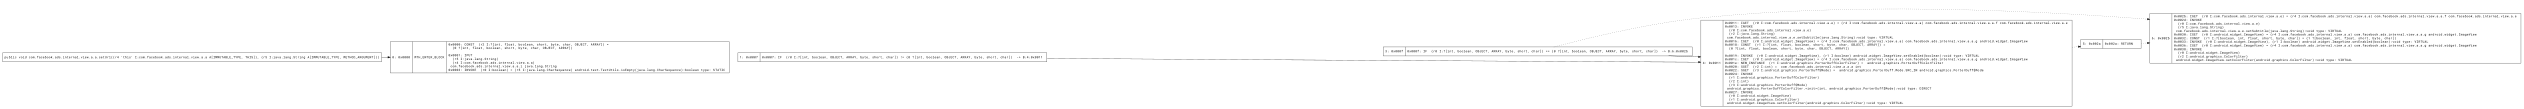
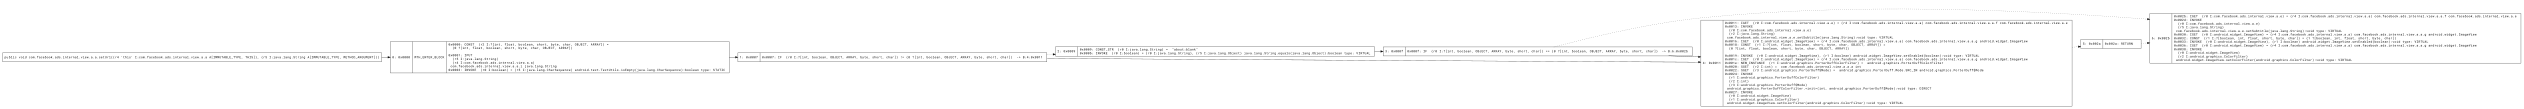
  digraph {
    fontname="Roboto Mono"
    rankdir=LR
    node [fontname="Roboto Mono" shape=record]
    edge [fontname="Roboto Mono" style=solid]
    n1 [label="{0\:\ 0x0000|MTH_ENTER_BLOCK\l|0x0000: CONST  (r2 I:?[int, float, boolean, short, byte, char, OBJECT, ARRAY]) = \l  (0 ?[int, float, boolean, short, byte, char, OBJECT, ARRAY])\l \l0x0001: IPUT  \l  (r5 I:java.lang.String)\l  (r4 I:com.facebook.ads.internal.view.a.a)\l com.facebook.ads.internal.view.a.a.i java.lang.String \l0x0003: INVOKE  (r0 I:boolean) = (r5 I:java.lang.CharSequence) android.text.TextUtils.isEmpty(java.lang.CharSequence):boolean type: STATIC \l}"]
    n2 [label="{1\:\ 0x0007|0x0007: IF  (r0 I:?[int, boolean, OBJECT, ARRAY, byte, short, char]) != (0 ?[int, boolean, OBJECT, ARRAY, byte, short, char])  \-\> B:4:0x0011 \l}"]
+   n3 [label="{2\:\ 0x0009|0x0009: CONST_STR  (r0 I:java.lang.String) =  \"about:blank\" \l0x000b: INVOKE  (r0 I:boolean) = (r0 I:java.lang.String), (r5 I:java.lang.Object) java.lang.String.equals(java.lang.Object):boolean type: VIRTUAL \l}"]
    n4 [label="{4\:\ 0x0011|0x0011: IGET  (r0 I:com.facebook.ads.internal.view.a.e) = (r4 I:com.facebook.ads.internal.view.a.a) com.facebook.ads.internal.view.a.a.f com.facebook.ads.internal.view.a.e \l0x0013: INVOKE  \l  (r0 I:com.facebook.ads.internal.view.a.e)\l  (r2 I:java.lang.String)\l com.facebook.ads.internal.view.a.e.setSubtitle(java.lang.String):void type: VIRTUAL \l0x0016: IGET  (r0 I:android.widget.ImageView) = (r4 I:com.facebook.ads.internal.view.a.a) com.facebook.ads.internal.view.a.a.g android.widget.ImageView \l0x0018: CONST  (r1 I:?[int, float, boolean, short, byte, char, OBJECT, ARRAY]) = \l  (0 ?[int, float, boolean, short, byte, char, OBJECT, ARRAY])\l \l0x0019: INVOKE  (r0 I:android.widget.ImageView), (r1 I:boolean) android.widget.ImageView.setEnabled(boolean):void type: VIRTUAL \l0x001c: IGET  (r0 I:android.widget.ImageView) = (r4 I:com.facebook.ads.internal.view.a.a) com.facebook.ads.internal.view.a.a.g android.widget.ImageView \l0x001e: NEW_INSTANCE  (r1 I:android.graphics.PorterDuffColorFilter) =  android.graphics.PorterDuffColorFilter \l0x0020: SGET  (r2 I:int) =  com.facebook.ads.internal.view.a.a.a int \l0x0022: SGET  (r3 I:android.graphics.PorterDuff$Mode) =  android.graphics.PorterDuff.Mode.SRC_IN android.graphics.PorterDuff$Mode \l0x0024: INVOKE  \l  (r1 I:android.graphics.PorterDuffColorFilter)\l  (r2 I:int)\l  (r3 I:android.graphics.PorterDuff$Mode)\l android.graphics.PorterDuffColorFilter.\<init\>(int, android.graphics.PorterDuff$Mode):void type: DIRECT \l0x0027: INVOKE  \l  (r0 I:android.widget.ImageView)\l  (r1 I:android.graphics.ColorFilter)\l android.widget.ImageView.setColorFilter(android.graphics.ColorFilter):void type: VIRTUAL \l}"]
    n5 [label="{3\:\ 0x000f|0x000f: IF  (r0 I:?[int, boolean, OBJECT, ARRAY, byte, short, char]) == (0 ?[int, boolean, OBJECT, ARRAY, byte, short, char])  \-\> B:6:0x002b \l}"]
    n6 [label="{5\:\ 0x002a|0x002a: RETURN   \l}"]
    n7 [label="{6\:\ 0x002b|0x002b: IGET  (r0 I:com.facebook.ads.internal.view.a.e) = (r4 I:com.facebook.ads.internal.view.a.a) com.facebook.ads.internal.view.a.a.f com.facebook.ads.internal.view.a.e \l0x002d: INVOKE  \l  (r0 I:com.facebook.ads.internal.view.a.e)\l  (r5 I:java.lang.String)\l com.facebook.ads.internal.view.a.e.setSubtitle(java.lang.String):void type: VIRTUAL \l0x0030: IGET  (r0 I:android.widget.ImageView) = (r4 I:com.facebook.ads.internal.view.a.a) com.facebook.ads.internal.view.a.a.g android.widget.ImageView \l0x0032: CONST  (r1 I:?[boolean, int, float, short, byte, char]) = (1 ?[boolean, int, float, short, byte, char]) \l0x0033: INVOKE  (r0 I:android.widget.ImageView), (r1 I:boolean) android.widget.ImageView.setEnabled(boolean):void type: VIRTUAL \l0x0036: IGET  (r0 I:android.widget.ImageView) = (r4 I:com.facebook.ads.internal.view.a.a) com.facebook.ads.internal.view.a.a.g android.widget.ImageView \l0x0038: INVOKE  \l  (r0 I:android.widget.ImageView)\l  (r2 I:android.graphics.ColorFilter)\l android.widget.ImageView.setColorFilter(android.graphics.ColorFilter):void type: VIRTUAL \l}"]
    n8 [label="{public void com.facebook.ads.internal.view.a.a.setUrl((r4 'this' I:com.facebook.ads.internal.view.a.a A[IMMUTABLE_TYPE, THIS]), (r5 I:java.lang.String A[IMMUTABLE_TYPE, METHOD_ARGUMENT])) }"]
+   n1 -> n2
+   n2 -> n3 [style=dotted]
    n2 -> n4
+   n3 -> n5
    n4 -> n6 [style=dotted]
    n5 -> n4
    n5 -> n7 [style=dotted]
    n6 -> n7 [style=dotted]
    n8 -> n1
  }
